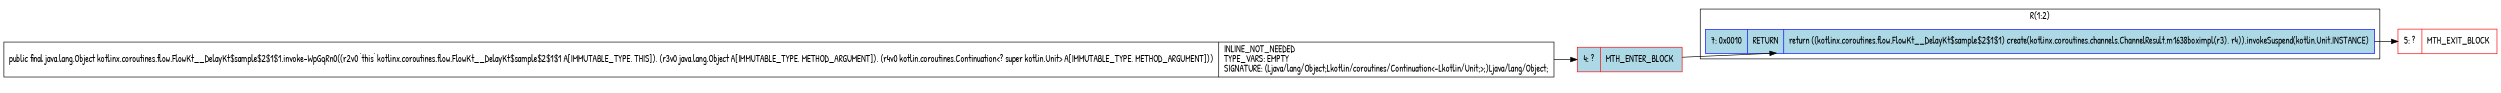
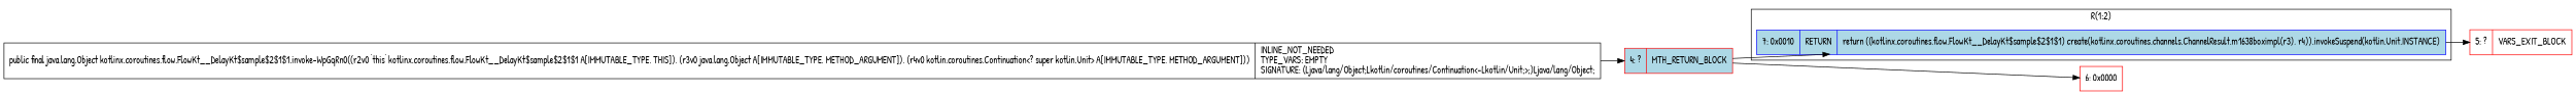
  digraph {
    fontname="Patrick Hand"
    rankdir=LR
    node [color=red fillcolor=white fontname="Patrick Hand" shape=record style=filled]
    edge [fontname="Patrick Hand"]
    n1 [color=blue fillcolor=lightblue label="{7\:\ 0x0010|RETURN\l|return ((kotlinx.coroutines.flow.FlowKt__DelayKt$sample$2$1$1) create(kotlinx.coroutines.channels.ChannelResult.m1638boximpl(r3), r4)).invokeSuspend(kotlin.Unit.INSTANCE)\l}"]
-   n2 [label="{5\:\ ?|MTH_EXIT_BLOCK\l}"]
-   n3 [fillcolor=lightblue label="{4\:\ ?|MTH_ENTER_BLOCK\l}"]
+   n2 [label="{5\:\ ?|VARS_EXIT_BLOCK\l}"]
+   n3 [fillcolor=lightblue label="{4\:\ ?|MTH_RETURN_BLOCK\l}"]
+   n4 [label="{6\:\ 0x0000}"]
    n5 [label="{public final java.lang.Object kotlinx.coroutines.flow.FlowKt__DelayKt$sample$2$1$1.invoke\-WpGqRn0((r2v0 'this' kotlinx.coroutines.flow.FlowKt__DelayKt$sample$2$1$1 A[IMMUTABLE_TYPE, THIS]), (r3v0 java.lang.Object A[IMMUTABLE_TYPE, METHOD_ARGUMENT]), (r4v0 kotlin.coroutines.Continuation\<? super kotlin.Unit\> A[IMMUTABLE_TYPE, METHOD_ARGUMENT]))  | INLINE_NOT_NEEDED\lTYPE_VARS: EMPTY\lSIGNATURE: (Ljava\/lang\/Object;Lkotlin\/coroutines\/Continuation\<\-Lkotlin\/Unit;\>;)Ljava\/lang\/Object;\l}" color=""]
    subgraph cluster_1 {
      label="R(1:2)"
      n1
    }
    n1 -> n2
    n3 -> n1
+   n3 -> n4
    n5 -> n3
  }
